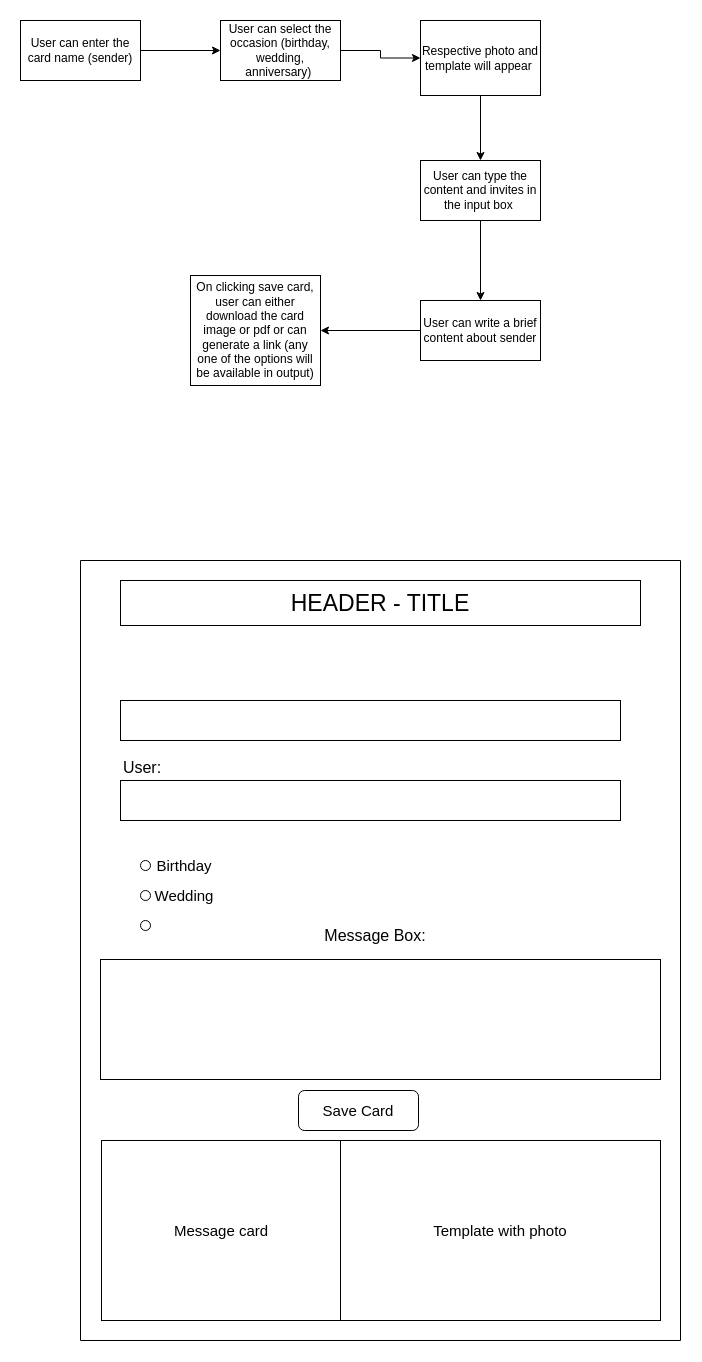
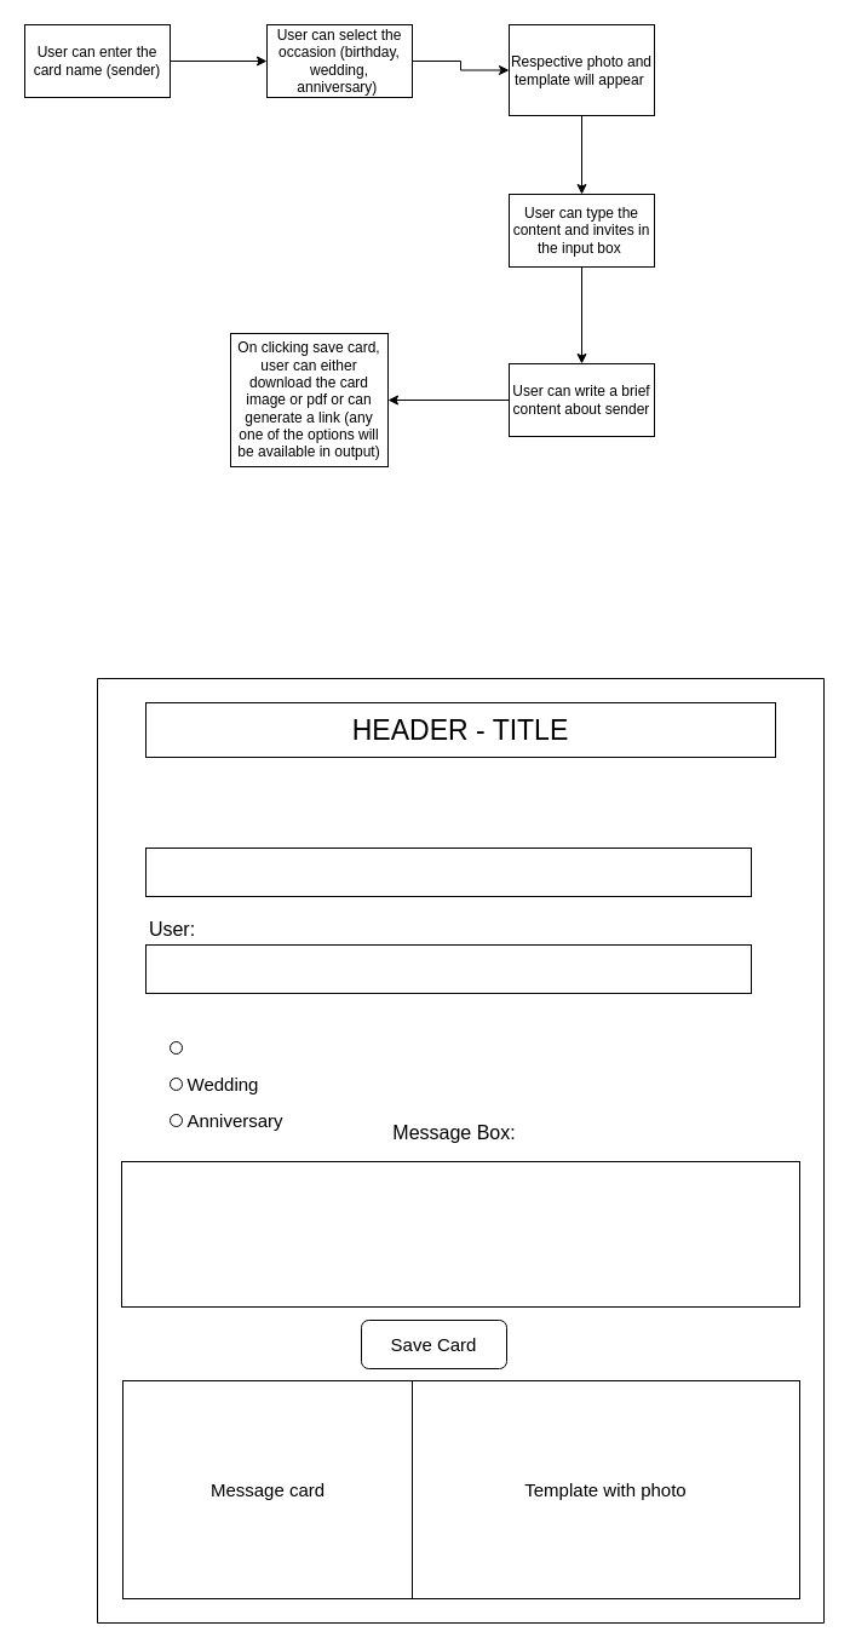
  <mxCell id="0" />
  <mxCell id="1" parent="0" />
  <mxCell id="2" value="" style="edgeStyle=orthogonalEdgeStyle;rounded=0;orthogonalLoop=1;jettySize=auto;html=1;" parent="1" source="3" target="5" edge="1"><mxGeometry relative="1" as="geometry" /></mxCell>
  <mxCell id="3" value="User can enter the card name (sender)" style="rounded=0;whiteSpace=wrap;html=1;" parent="1" vertex="1"><mxGeometry x="20" y="20" width="120" height="60" as="geometry" /></mxCell>
  <mxCell id="4" value="" style="edgeStyle=orthogonalEdgeStyle;rounded=0;orthogonalLoop=1;jettySize=auto;html=1;" parent="1" source="5" target="7" edge="1"><mxGeometry relative="1" as="geometry" /></mxCell>
  <mxCell id="5" value="User can select the occasion (birthday, wedding, anniversary)&amp;nbsp;" style="whiteSpace=wrap;html=1;rounded=0;" parent="1" vertex="1"><mxGeometry x="220" y="20" width="120" height="60" as="geometry" /></mxCell>
  <mxCell id="6" value="" style="edgeStyle=orthogonalEdgeStyle;rounded=0;orthogonalLoop=1;jettySize=auto;html=1;" parent="1" source="7" target="9" edge="1"><mxGeometry relative="1" as="geometry" /></mxCell>
  <mxCell id="7" value="Respective photo and template will appear&amp;nbsp;" style="whiteSpace=wrap;html=1;rounded=0;" parent="1" vertex="1"><mxGeometry x="420" y="20" width="120" height="75" as="geometry" /></mxCell>
  <mxCell id="8" value="" style="edgeStyle=orthogonalEdgeStyle;rounded=0;orthogonalLoop=1;jettySize=auto;html=1;" parent="1" source="9" target="11" edge="1"><mxGeometry relative="1" as="geometry" /></mxCell>
  <mxCell id="9" value="User can type the content and invites in the input box&amp;nbsp;" style="whiteSpace=wrap;html=1;rounded=0;" parent="1" vertex="1"><mxGeometry x="420" y="160" width="120" height="60" as="geometry" /></mxCell>
  <mxCell id="10" value="" style="edgeStyle=orthogonalEdgeStyle;rounded=0;orthogonalLoop=1;jettySize=auto;html=1;" parent="1" source="11" target="12" edge="1"><mxGeometry relative="1" as="geometry" /></mxCell>
  <mxCell id="11" value="User can write a brief content about sender" style="whiteSpace=wrap;html=1;rounded=0;" parent="1" vertex="1"><mxGeometry x="420" y="300" width="120" height="60" as="geometry" /></mxCell>
  <mxCell id="12" value="On clicking save card, user can either download the card image or pdf or can generate a link (any one of the options will be available in output)" style="whiteSpace=wrap;html=1;rounded=0;" parent="1" vertex="1"><mxGeometry x="190" y="275" width="130" height="110" as="geometry" /></mxCell>
  <mxCell id="13" value="" style="swimlane;startSize=0;" parent="1" vertex="1"><mxGeometry x="80" y="560" width="600" height="780" as="geometry"><mxRectangle x="80" y="600" width="50" height="40" as="alternateBounds" /></mxGeometry></mxCell>
  <mxCell id="14" value="&lt;font style=&quot;font-size: 23px;&quot;&gt;HEADER - TITLE&lt;/font&gt;" style="rounded=0;whiteSpace=wrap;html=1;" parent="13" vertex="1"><mxGeometry x="40" y="20" width="520" height="45" as="geometry" /></mxCell>
  <mxCell id="15" value="" style="rounded=0;whiteSpace=wrap;html=1;fontSize=23;" parent="13" vertex="1"><mxGeometry x="40" y="140" width="500" height="40" as="geometry" /></mxCell>
  <mxCell id="16" value="User:" style="text;html=1;strokeColor=none;fillColor=none;align=center;verticalAlign=middle;whiteSpace=wrap;rounded=0;fontSize=16;" parent="13" vertex="1"><mxGeometry x="32" y="192" width="60" height="30" as="geometry" /></mxCell>
  <mxCell id="17" value="" style="rounded=0;whiteSpace=wrap;html=1;fontSize=16;" parent="13" vertex="1"><mxGeometry x="20" y="399" width="560" height="120" as="geometry" /></mxCell>
  <mxCell id="18" value="Message Box:" style="text;html=1;strokeColor=none;fillColor=none;align=center;verticalAlign=middle;whiteSpace=wrap;rounded=0;fontSize=16;" parent="13" vertex="1"><mxGeometry x="240" y="360" width="110" height="30" as="geometry" /></mxCell>
  <mxCell id="19" value="" style="ellipse;whiteSpace=wrap;html=1;aspect=fixed;fontSize=16;" parent="13" vertex="1"><mxGeometry x="60" y="300" width="10" height="10" as="geometry" /></mxCell>
- <mxCell id="20" value="&lt;span style=&quot;font-size: 15px;&quot;&gt;Birthday&lt;/span&gt;" style="text;html=1;strokeColor=none;fillColor=none;align=center;verticalAlign=middle;whiteSpace=wrap;rounded=0;fontSize=16;" parent="13" vertex="1"><mxGeometry x="74" y="290" width="60" height="30" as="geometry" /></mxCell>
  <mxCell id="21" value="" style="ellipse;whiteSpace=wrap;html=1;aspect=fixed;fontSize=16;" parent="13" vertex="1"><mxGeometry x="60" y="360" width="10" height="10" as="geometry" /></mxCell>
  <mxCell id="22" value="" style="ellipse;whiteSpace=wrap;html=1;aspect=fixed;fontSize=16;" parent="13" vertex="1"><mxGeometry x="60" y="330" width="10" height="10" as="geometry" /></mxCell>
  <mxCell id="23" value="Wedding" style="text;html=1;strokeColor=none;fillColor=none;align=center;verticalAlign=middle;whiteSpace=wrap;rounded=0;fontSize=15;" parent="13" vertex="1"><mxGeometry x="74" y="320" width="60" height="30" as="geometry" /></mxCell>
+ <mxCell id="24" value="Anniversary" style="text;html=1;strokeColor=none;fillColor=none;align=center;verticalAlign=middle;whiteSpace=wrap;rounded=0;fontSize=15;" parent="13" vertex="1"><mxGeometry x="84" y="350" width="60" height="30" as="geometry" /></mxCell>
  <mxCell id="25" value="Save Card" style="rounded=1;whiteSpace=wrap;html=1;fontSize=15;" parent="13" vertex="1"><mxGeometry x="218" y="530" width="120" height="40" as="geometry" /></mxCell>
  <mxCell id="26" value="Message card" style="rounded=0;whiteSpace=wrap;html=1;fontSize=15;" parent="13" vertex="1"><mxGeometry x="21" y="580" width="240" height="180" as="geometry" /></mxCell>
  <mxCell id="27" value="Template with photo" style="rounded=0;whiteSpace=wrap;html=1;fontSize=15;" parent="13" vertex="1"><mxGeometry x="260" y="580" width="320" height="180" as="geometry" /></mxCell>
  <mxCell id="28" value="" style="rounded=0;whiteSpace=wrap;html=1;fontSize=23;" parent="1" vertex="1"><mxGeometry x="120" y="780" width="500" height="40" as="geometry" /></mxCell>
